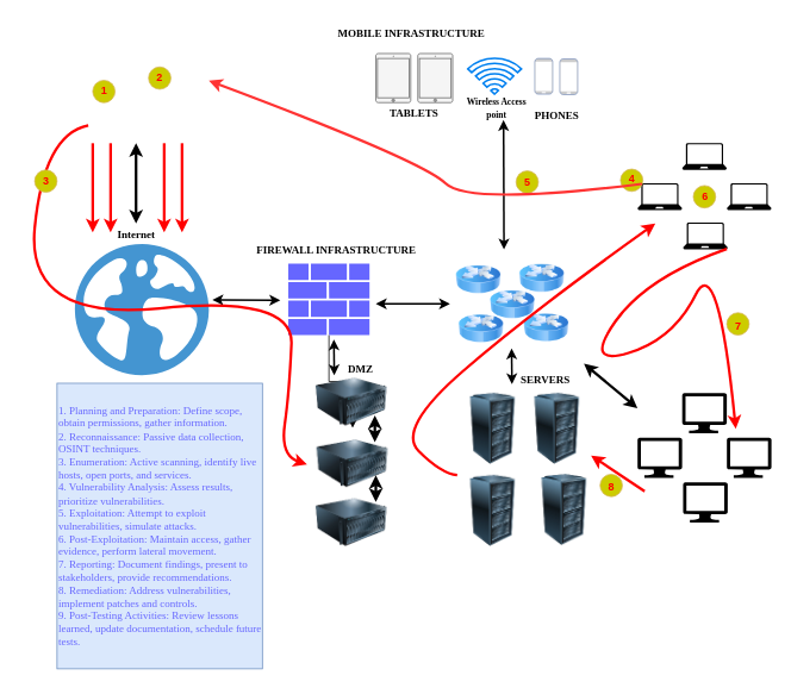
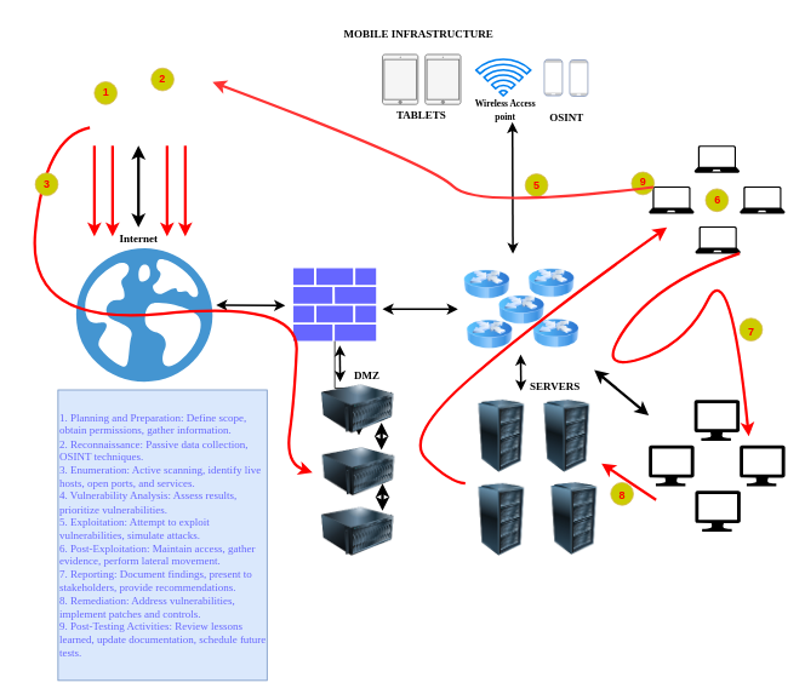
  <mxCell id="0" />
  <mxCell id="1" parent="0" />
  <mxCell id="2" value="" style="shape=image;html=1;verticalAlign=top;verticalLabelPosition=bottom;labelBackgroundColor=#ffffff;imageAspect=0;aspect=fixed;image=https://cdn1.iconfinder.com/data/icons/ui-essential-17/32/UI_Essential_Outline_2_essential-app-ui-computer-error-128.png" vertex="1" parent="1"><mxGeometry x="83" y="20" width="130" height="130" as="geometry" /></mxCell>
  <mxCell id="3" value="" style="shadow=0;dashed=0;html=1;strokeColor=none;fillColor=#4495D1;labelPosition=center;verticalLabelPosition=bottom;verticalAlign=top;align=center;outlineConnect=0;shape=mxgraph.veeam.globe;" vertex="1" parent="1"><mxGeometry x="83" y="273" width="150" height="147" as="geometry" /></mxCell>
  <mxCell id="4" value="&lt;font face=&quot;Garamond&quot;&gt;&lt;span style=&quot;color: rgb(102, 102, 255); background-color: initial;&quot;&gt;1. Planning and Preparation: Define scope, obtain permissions, gather information.&lt;/span&gt;&lt;br&gt;&lt;span style=&quot;color: rgb(102, 102, 255); background-color: initial;&quot;&gt;2. Reconnaissance: Passive data collection, OSINT techniques.&lt;/span&gt;&lt;br&gt;&lt;span style=&quot;color: rgb(102, 102, 255); background-color: initial;&quot;&gt;3. Enumeration: Active scanning, identify live hosts, open ports, and services.&lt;/span&gt;&lt;br&gt;&lt;span style=&quot;color: rgb(102, 102, 255); background-color: initial;&quot;&gt;4. Vulnerability Analysis: Assess results, prioritize vulnerabilities.&lt;/span&gt;&lt;br&gt;&lt;span style=&quot;color: rgb(102, 102, 255); background-color: initial;&quot;&gt;5. Exploitation: Attempt to exploit vulnerabilities, simulate attacks.&lt;/span&gt;&lt;br&gt;&lt;span style=&quot;color: rgb(102, 102, 255); background-color: initial;&quot;&gt;6. Post-Exploitation: Maintain access, gather evidence, perform lateral movement.&lt;/span&gt;&lt;br&gt;&lt;span style=&quot;color: rgb(102, 102, 255); background-color: initial;&quot;&gt;7. Reporting: Document findings, present to stakeholders, provide recommendations.&lt;/span&gt;&lt;br&gt;&lt;span style=&quot;color: rgb(102, 102, 255); background-color: initial;&quot;&gt;8. Remediation: Address vulnerabilities, implement patches and controls.&lt;/span&gt;&lt;br&gt;&lt;span style=&quot;color: rgb(102, 102, 255); background-color: initial;&quot;&gt;9. Post-Testing Activities: Review lessons learned, update documentation, schedule future tests.&lt;/span&gt;&lt;/font&gt;" style="text;html=1;strokeColor=#6c8ebf;fillColor=#dae8fc;align=left;verticalAlign=middle;whiteSpace=wrap;rounded=0;" vertex="1" parent="1"><mxGeometry x="63" y="429" width="230" height="320" as="geometry" /></mxCell>
  <mxCell id="5" value="" style="edgeStyle=orthogonalEdgeStyle;rounded=0;orthogonalLoop=1;jettySize=auto;html=1;" edge="1" parent="1" source="6" target="23"><mxGeometry relative="1" as="geometry" /></mxCell>
  <mxCell id="6" value="" style="sketch=0;aspect=fixed;pointerEvents=1;shadow=0;dashed=0;html=1;strokeColor=none;labelPosition=center;verticalLabelPosition=bottom;verticalAlign=top;align=center;fillColor=#6666FF;shape=mxgraph.mscae.enterprise.firewall" vertex="1" parent="1"><mxGeometry x="322" y="295" width="90.91" height="80" as="geometry" /></mxCell>
  <mxCell id="7" value="" style="html=1;verticalLabelPosition=bottom;align=center;labelBackgroundColor=#ffffff;verticalAlign=top;strokeWidth=2;strokeColor=#0080F0;shadow=0;dashed=0;shape=mxgraph.ios7.icons.wifi;pointerEvents=1" vertex="1" parent="1"><mxGeometry x="523" y="65" width="60" height="40" as="geometry" /></mxCell>
  <mxCell id="8" value="" style="html=1;verticalLabelPosition=bottom;labelBackgroundColor=#ffffff;verticalAlign=top;shadow=0;dashed=0;strokeWidth=1;shape=mxgraph.ios7.misc.ipad7inch;strokeColor=#666666;fillColor=#f5f5f5;fontColor=#333333;" vertex="1" parent="1"><mxGeometry x="420" y="59.5" width="39.09" height="55" as="geometry" /></mxCell>
  <mxCell id="9" value="" style="html=1;verticalLabelPosition=bottom;labelBackgroundColor=#ffffff;verticalAlign=top;shadow=0;dashed=0;strokeWidth=1;shape=mxgraph.ios7.misc.ipad7inch;strokeColor=#666666;fillColor=#f5f5f5;fontColor=#333333;" vertex="1" parent="1"><mxGeometry x="467" y="59.5" width="39.09" height="55" as="geometry" /></mxCell>
  <mxCell id="10" value="" style="fontColor=#0066CC;verticalAlign=top;verticalLabelPosition=bottom;labelPosition=center;align=center;html=1;outlineConnect=0;fillColor=#CCCCCC;strokeColor=#6881B3;gradientColor=none;gradientDirection=north;strokeWidth=2;shape=mxgraph.networks.mobile;" vertex="1" parent="1"><mxGeometry x="598" y="65" width="20" height="40" as="geometry" /></mxCell>
  <mxCell id="11" value="" style="fontColor=#0066CC;verticalAlign=top;verticalLabelPosition=bottom;labelPosition=center;align=center;html=1;outlineConnect=0;fillColor=#CCCCCC;strokeColor=#6881B3;gradientColor=none;gradientDirection=north;strokeWidth=2;shape=mxgraph.networks.mobile;" vertex="1" parent="1"><mxGeometry x="626" y="65.5" width="20" height="40" as="geometry" /></mxCell>
  <mxCell id="12" value="" style="endArrow=classic;html=1;rounded=0;strokeWidth=3;strokeColor=#FF0000;" edge="1" parent="1"><mxGeometry width="50" height="50" relative="1" as="geometry"><mxPoint x="103" y="160" as="sourcePoint" /><mxPoint x="103" y="260" as="targetPoint" /></mxGeometry></mxCell>
  <mxCell id="13" value="" style="endArrow=classic;html=1;rounded=0;strokeWidth=3;strokeColor=#FF0000;" edge="1" parent="1"><mxGeometry width="50" height="50" relative="1" as="geometry"><mxPoint x="123" y="160" as="sourcePoint" /><mxPoint x="123" y="260" as="targetPoint" /></mxGeometry></mxCell>
  <mxCell id="14" value="" style="endArrow=classic;html=1;rounded=0;strokeWidth=3;strokeColor=#FF0000;" edge="1" parent="1"><mxGeometry width="50" height="50" relative="1" as="geometry"><mxPoint x="183" y="160" as="sourcePoint" /><mxPoint x="183" y="260" as="targetPoint" /></mxGeometry></mxCell>
  <mxCell id="15" value="" style="endArrow=classic;html=1;rounded=0;strokeWidth=3;strokeColor=#FF0000;" edge="1" parent="1"><mxGeometry width="50" height="50" relative="1" as="geometry"><mxPoint x="203" y="160" as="sourcePoint" /><mxPoint x="203" y="260" as="targetPoint" /></mxGeometry></mxCell>
  <mxCell id="16" value="" style="endArrow=classic;startArrow=classic;html=1;rounded=0;strokeColor=default;strokeWidth=3;" edge="1" parent="1"><mxGeometry width="50" height="50" relative="1" as="geometry"><mxPoint x="151.5" y="250" as="sourcePoint" /><mxPoint x="151.5" y="160" as="targetPoint" /></mxGeometry></mxCell>
  <mxCell id="17" value="" style="endArrow=classic;startArrow=classic;html=1;rounded=0;strokeWidth=2;" edge="1" parent="1"><mxGeometry width="50" height="50" relative="1" as="geometry"><mxPoint x="420" y="340" as="sourcePoint" /><mxPoint x="503" y="340" as="targetPoint" /></mxGeometry></mxCell>
  <mxCell id="18" value="" style="endArrow=classic;startArrow=classic;html=1;rounded=0;strokeWidth=2;" edge="1" parent="1"><mxGeometry width="50" height="50" relative="1" as="geometry"><mxPoint x="237" y="335.5" as="sourcePoint" /><mxPoint x="313" y="336" as="targetPoint" /></mxGeometry></mxCell>
  <mxCell id="19" value="" style="endArrow=classic;startArrow=classic;html=1;rounded=0;strokeWidth=2;exitX=0.86;exitY=0.088;exitDx=0;exitDy=0;exitPerimeter=0;" edge="1" parent="1"><mxGeometry width="50" height="50" relative="1" as="geometry"><mxPoint x="563.5" y="279" as="sourcePoint" /><mxPoint x="563" y="133.96" as="targetPoint" /><Array as="points" /></mxGeometry></mxCell>
  <mxCell id="20" value="" style="endArrow=classic;startArrow=classic;html=1;rounded=0;strokeWidth=2;" edge="1" parent="1"><mxGeometry width="50" height="50" relative="1" as="geometry"><mxPoint x="373.45" y="420" as="sourcePoint" /><mxPoint x="373" y="380" as="targetPoint" /></mxGeometry></mxCell>
  <mxCell id="21" value="" style="image;html=1;image=img/lib/clip_art/computers/Server_Rack_128x128.png" vertex="1" parent="1"><mxGeometry x="511.09" y="440" width="80" height="80" as="geometry" /></mxCell>
  <mxCell id="22" value="" style="image;html=1;image=img/lib/clip_art/computers/Server_128x128.png" vertex="1" parent="1"><mxGeometry x="353" y="410" width="80" height="80" as="geometry" /></mxCell>
  <mxCell id="23" value="" style="image;html=1;image=img/lib/clip_art/computers/Server_128x128.png" vertex="1" parent="1"><mxGeometry x="354" y="479" width="80" height="80" as="geometry" /></mxCell>
  <mxCell id="24" value="" style="image;html=1;image=img/lib/clip_art/computers/Server_128x128.png" vertex="1" parent="1"><mxGeometry x="353" y="545" width="80" height="80" as="geometry" /></mxCell>
  <mxCell id="25" value="" style="image;html=1;image=img/lib/clip_art/computers/Server_Rack_128x128.png" vertex="1" parent="1"><mxGeometry x="591.09" y="531" width="80" height="80" as="geometry" /></mxCell>
  <mxCell id="26" value="" style="image;html=1;image=img/lib/clip_art/computers/Server_Rack_128x128.png" vertex="1" parent="1"><mxGeometry x="583" y="440" width="80" height="80" as="geometry" /></mxCell>
  <mxCell id="27" value="" style="image;html=1;image=img/lib/clip_art/computers/Server_Rack_128x128.png" vertex="1" parent="1"><mxGeometry x="511.09" y="532" width="80" height="80" as="geometry" /></mxCell>
  <mxCell id="28" value="" style="image;html=1;image=img/lib/clip_art/networking/Router_Icon_128x128.png" vertex="1" parent="1"><mxGeometry x="510" y="273" width="50" height="80" as="geometry" /></mxCell>
  <mxCell id="29" value="" style="image;html=1;image=img/lib/clip_art/networking/Router_Icon_128x128.png" vertex="1" parent="1"><mxGeometry x="548.09" y="301" width="50" height="80" as="geometry" /></mxCell>
  <mxCell id="30" value="" style="image;html=1;image=img/lib/clip_art/networking/Router_Icon_128x128.png" vertex="1" parent="1"><mxGeometry x="513" y="328" width="50" height="80" as="geometry" /></mxCell>
  <mxCell id="31" value="" style="image;html=1;image=img/lib/clip_art/networking/Router_Icon_128x128.png" vertex="1" parent="1"><mxGeometry x="586" y="327" width="50" height="80" as="geometry" /></mxCell>
  <mxCell id="32" value="" style="image;html=1;image=img/lib/clip_art/networking/Router_Icon_128x128.png" vertex="1" parent="1"><mxGeometry x="581" y="273" width="50" height="77" as="geometry" /></mxCell>
  <mxCell id="33" value="" style="endArrow=classic;startArrow=classic;html=1;rounded=0;strokeWidth=2;" edge="1" parent="1"><mxGeometry width="50" height="50" relative="1" as="geometry"><mxPoint x="572.45" y="430" as="sourcePoint" /><mxPoint x="572" y="390" as="targetPoint" /></mxGeometry></mxCell>
  <mxCell id="34" value="" style="verticalLabelPosition=bottom;html=1;verticalAlign=top;align=center;strokeColor=none;fillColor=#000000;shape=mxgraph.azure.laptop;pointerEvents=1;" vertex="1" parent="1"><mxGeometry x="763" y="160" width="50" height="30" as="geometry" /></mxCell>
  <mxCell id="35" value="" style="verticalLabelPosition=bottom;html=1;verticalAlign=top;align=center;strokeColor=none;fillColor=#000000;shape=mxgraph.azure.laptop;pointerEvents=1;" vertex="1" parent="1"><mxGeometry x="713" y="205" width="50" height="30" as="geometry" /></mxCell>
  <mxCell id="36" value="" style="verticalLabelPosition=bottom;html=1;verticalAlign=top;align=center;strokeColor=none;fillColor=#000000;shape=mxgraph.azure.laptop;pointerEvents=1;" vertex="1" parent="1"><mxGeometry x="813" y="205" width="50" height="30" as="geometry" /></mxCell>
  <mxCell id="37" value="" style="verticalLabelPosition=bottom;html=1;verticalAlign=top;align=center;strokeColor=none;fillColor=#000000;shape=mxgraph.azure.laptop;pointerEvents=1;" vertex="1" parent="1"><mxGeometry x="764" y="249" width="50" height="30" as="geometry" /></mxCell>
  <mxCell id="38" value="" style="verticalLabelPosition=bottom;html=1;verticalAlign=top;align=center;strokeColor=none;fillColor=#000000;shape=mxgraph.azure.computer;pointerEvents=1;" vertex="1" parent="1"><mxGeometry x="763" y="440" width="50" height="45" as="geometry" /></mxCell>
  <mxCell id="39" value="" style="verticalLabelPosition=bottom;html=1;verticalAlign=top;align=center;strokeColor=none;fillColor=#000000;shape=mxgraph.azure.computer;pointerEvents=1;" vertex="1" parent="1"><mxGeometry x="764" y="540" width="50" height="45" as="geometry" /></mxCell>
  <mxCell id="40" value="" style="verticalLabelPosition=bottom;html=1;verticalAlign=top;align=center;strokeColor=none;fillColor=#000000;shape=mxgraph.azure.computer;pointerEvents=1;" vertex="1" parent="1"><mxGeometry x="813" y="490" width="50" height="45" as="geometry" /></mxCell>
  <mxCell id="41" value="" style="verticalLabelPosition=bottom;html=1;verticalAlign=top;align=center;strokeColor=none;fillColor=#000000;shape=mxgraph.azure.computer;pointerEvents=1;" vertex="1" parent="1"><mxGeometry x="713" y="490" width="50" height="45" as="geometry" /></mxCell>
  <mxCell id="42" value="" style="curved=1;endArrow=classic;html=1;rounded=0;strokeColor=#FF0000;strokeWidth=3;" edge="1" parent="1"><mxGeometry width="50" height="50" relative="1" as="geometry"><mxPoint x="98" y="140" as="sourcePoint" /><mxPoint x="343" y="520" as="targetPoint" /><Array as="points"><mxPoint x="48" y="150" /><mxPoint x="28" y="360" /><mxPoint x="328" y="330" /><mxPoint x="323" y="440" /><mxPoint x="313" y="510" /></Array></mxGeometry></mxCell>
  <mxCell id="43" value="" style="curved=1;endArrow=classic;html=1;rounded=0;strokeColor=#FF0000;strokeWidth=3;exitX=0;exitY=0;exitDx=0;exitDy=0;" edge="1" parent="1" source="27"><mxGeometry width="50" height="50" relative="1" as="geometry"><mxPoint x="443" y="530" as="sourcePoint" /><mxPoint x="733" y="250" as="targetPoint" /><Array as="points"><mxPoint x="493" y="530" /><mxPoint x="443" y="480" /><mxPoint x="593" y="350" /></Array></mxGeometry></mxCell>
  <mxCell id="44" value="" style="curved=1;endArrow=classic;html=1;rounded=0;strokeColor=#FF0000;strokeWidth=3;exitX=0.98;exitY=0.98;exitDx=0;exitDy=0;exitPerimeter=0;" edge="1" parent="1" source="37"><mxGeometry width="50" height="50" relative="1" as="geometry"><mxPoint x="733" y="340" as="sourcePoint" /><mxPoint x="823" y="480" as="targetPoint" /><Array as="points"><mxPoint x="723" y="310" /><mxPoint x="653" y="410" /><mxPoint x="753" y="380" /><mxPoint x="803" y="280" /></Array></mxGeometry></mxCell>
  <mxCell id="45" value="" style="endArrow=classic;startArrow=classic;html=1;rounded=0;strokeWidth=3;" edge="1" parent="1"><mxGeometry width="50" height="50" relative="1" as="geometry"><mxPoint x="653" y="407" as="sourcePoint" /><mxPoint x="713" y="457" as="targetPoint" /></mxGeometry></mxCell>
  <mxCell id="46" value="" style="endArrow=classic;html=1;rounded=0;strokeWidth=3;strokeColor=#FF0000;" edge="1" parent="1"><mxGeometry width="50" height="50" relative="1" as="geometry"><mxPoint x="721" y="550" as="sourcePoint" /><mxPoint x="661" y="510" as="targetPoint" /></mxGeometry></mxCell>
  <mxCell id="47" value="&lt;b&gt;&lt;font face=&quot;Comic Sans MS&quot;&gt;Internet&lt;/font&gt;&lt;/b&gt;" style="text;html=1;strokeColor=none;fillColor=none;align=center;verticalAlign=middle;whiteSpace=wrap;rounded=0;" vertex="1" parent="1"><mxGeometry x="122" y="248" width="60" height="30" as="geometry" /></mxCell>
  <mxCell id="48" value="&lt;b&gt;&lt;font face=&quot;Comic Sans MS&quot;&gt;MOBILE INFRASTRUCTURE&lt;/font&gt;&lt;/b&gt;" style="text;html=1;strokeColor=none;fillColor=none;align=center;verticalAlign=middle;whiteSpace=wrap;rounded=0;" vertex="1" parent="1"><mxGeometry x="360" y="23" width="200" height="30" as="geometry" /></mxCell>
  <mxCell id="49" value="&lt;b&gt;&lt;font face=&quot;Comic Sans MS&quot;&gt;TABLETS&lt;/font&gt;&lt;/b&gt;" style="text;html=1;strokeColor=none;fillColor=none;align=center;verticalAlign=middle;whiteSpace=wrap;rounded=0;" vertex="1" parent="1"><mxGeometry x="433" y="112" width="60" height="30" as="geometry" /></mxCell>
- <mxCell id="50" value="&lt;b&gt;&lt;font face=&quot;Comic Sans MS&quot;&gt;PHONES&lt;/font&gt;&lt;/b&gt;" style="text;html=1;strokeColor=none;fillColor=none;align=center;verticalAlign=middle;whiteSpace=wrap;rounded=0;" vertex="1" parent="1"><mxGeometry x="593" y="115" width="60" height="30" as="geometry" /></mxCell>
+ <mxCell id="50" value="&lt;b&gt;&lt;font face=&quot;Comic Sans MS&quot;&gt;OSINT&lt;/font&gt;&lt;/b&gt;" style="text;html=1;strokeColor=none;fillColor=none;align=center;verticalAlign=middle;whiteSpace=wrap;rounded=0;" vertex="1" parent="1"><mxGeometry x="593" y="115" width="60" height="30" as="geometry" /></mxCell>
  <mxCell id="51" value="" style="endArrow=classic;startArrow=classic;html=1;rounded=0;strokeWidth=3;" edge="1" parent="1"><mxGeometry width="50" height="50" relative="1" as="geometry"><mxPoint x="418.91" y="495" as="sourcePoint" /><mxPoint x="418.91" y="465" as="targetPoint" /><Array as="points"><mxPoint x="418.91" y="485" /></Array></mxGeometry></mxCell>
  <mxCell id="52" value="" style="endArrow=classic;startArrow=classic;html=1;rounded=0;strokeWidth=3;" edge="1" parent="1"><mxGeometry width="50" height="50" relative="1" as="geometry"><mxPoint x="420" y="562" as="sourcePoint" /><mxPoint x="420" y="532" as="targetPoint" /><Array as="points"><mxPoint x="420" y="552" /></Array></mxGeometry></mxCell>
- <mxCell id="53" value="&lt;b&gt;&lt;font face=&quot;Comic Sans MS&quot;&gt;FIREWALL INFRASTRUCTURE&lt;/font&gt;&lt;/b&gt;" style="text;html=1;strokeColor=none;fillColor=none;align=center;verticalAlign=middle;whiteSpace=wrap;rounded=0;" vertex="1" parent="1"><mxGeometry x="279.09" y="265" width="193.91" height="30" as="geometry" /></mxCell>
  <mxCell id="54" value="&lt;font face=&quot;Comic Sans MS&quot;&gt;&lt;b&gt;DMZ&lt;/b&gt;&lt;/font&gt;" style="text;html=1;strokeColor=none;fillColor=none;align=center;verticalAlign=middle;whiteSpace=wrap;rounded=0;" vertex="1" parent="1"><mxGeometry x="373" y="399" width="60" height="30" as="geometry" /></mxCell>
  <mxCell id="55" value="&lt;b&gt;&lt;font face=&quot;Comic Sans MS&quot;&gt;SERVERS&lt;/font&gt;&lt;/b&gt;" style="text;html=1;strokeColor=none;fillColor=none;align=center;verticalAlign=middle;whiteSpace=wrap;rounded=0;" vertex="1" parent="1"><mxGeometry x="580" y="410" width="60" height="30" as="geometry" /></mxCell>
  <mxCell id="56" value="&lt;b&gt;&lt;font style=&quot;font-size: 10px;&quot; face=&quot;Comic Sans MS&quot;&gt;Wireless Access point&lt;/font&gt;&lt;/b&gt;" style="text;html=1;strokeColor=none;fillColor=none;align=center;verticalAlign=middle;whiteSpace=wrap;rounded=0;" vertex="1" parent="1"><mxGeometry x="519" y="105" width="73" height="30" as="geometry" /></mxCell>
  <mxCell id="57" value="" style="ellipse;whiteSpace=wrap;html=1;aspect=fixed;fillColor=#CCCC00;strokeColor=#d6b656;" vertex="1" parent="1"><mxGeometry x="165.5" y="74.5" width="25" height="25" as="geometry" /></mxCell>
  <mxCell id="58" value="" style="ellipse;whiteSpace=wrap;html=1;aspect=fixed;fillColor=#CCCC00;strokeColor=#d6b656;" vertex="1" parent="1"><mxGeometry x="38" y="190" width="25" height="25" as="geometry" /></mxCell>
  <mxCell id="59" value="" style="ellipse;whiteSpace=wrap;html=1;aspect=fixed;fillColor=#CCCC00;strokeColor=#d6b656;" vertex="1" parent="1"><mxGeometry x="103" y="89.5" width="25" height="25" as="geometry" /></mxCell>
  <mxCell id="60" value="&lt;b&gt;&lt;font color=&quot;#ff0000&quot;&gt;1&lt;/font&gt;&lt;/b&gt;" style="text;html=1;strokeColor=none;fillColor=none;align=center;verticalAlign=middle;whiteSpace=wrap;rounded=0;" vertex="1" parent="1"><mxGeometry x="85.5" y="87" width="60" height="30" as="geometry" /></mxCell>
  <mxCell id="61" value="&lt;b&gt;&lt;font color=&quot;#ff0000&quot;&gt;2&lt;/font&gt;&lt;/b&gt;" style="text;html=1;strokeColor=none;fillColor=none;align=center;verticalAlign=middle;whiteSpace=wrap;rounded=0;" vertex="1" parent="1"><mxGeometry x="148" y="72" width="60" height="30" as="geometry" /></mxCell>
  <mxCell id="62" value="&lt;b&gt;&lt;font color=&quot;#ff0000&quot;&gt;3&lt;/font&gt;&lt;/b&gt;" style="text;html=1;strokeColor=none;fillColor=none;align=center;verticalAlign=middle;whiteSpace=wrap;rounded=0;" vertex="1" parent="1"><mxGeometry x="20.5" y="187.5" width="60" height="30" as="geometry" /></mxCell>
  <mxCell id="63" value="" style="ellipse;whiteSpace=wrap;html=1;aspect=fixed;fillColor=#CCCC00;strokeColor=#d6b656;" vertex="1" parent="1"><mxGeometry x="671.09" y="531" width="25" height="25" as="geometry" /></mxCell>
  <mxCell id="64" value="" style="ellipse;whiteSpace=wrap;html=1;aspect=fixed;fillColor=#CCCC00;strokeColor=#d6b656;" vertex="1" parent="1"><mxGeometry x="813" y="350" width="25" height="25" as="geometry" /></mxCell>
  <mxCell id="65" value="" style="ellipse;whiteSpace=wrap;html=1;aspect=fixed;fillColor=#CCCC00;strokeColor=#d6b656;" vertex="1" parent="1"><mxGeometry x="775.5" y="207.5" width="25" height="25" as="geometry" /></mxCell>
  <mxCell id="66" value="" style="ellipse;whiteSpace=wrap;html=1;aspect=fixed;fillColor=#CCCC00;strokeColor=#d6b656;" vertex="1" parent="1"><mxGeometry x="577" y="191" width="25" height="25" as="geometry" /></mxCell>
  <mxCell id="67" value="" style="ellipse;whiteSpace=wrap;html=1;aspect=fixed;fillColor=#CCCC00;strokeColor=#d6b656;" vertex="1" parent="1"><mxGeometry x="694" y="189" width="25" height="25" as="geometry" /></mxCell>
  <mxCell id="68" value="" style="curved=1;endArrow=classic;html=1;rounded=0;exitX=0.1;exitY=0.02;exitDx=0;exitDy=0;exitPerimeter=0;strokeWidth=3;strokeColor=#FF3333;" edge="1" parent="1" source="35"><mxGeometry width="50" height="50" relative="1" as="geometry"><mxPoint x="473" y="230" as="sourcePoint" /><mxPoint x="233" y="90" as="targetPoint" /><Array as="points"><mxPoint x="523" y="230" /><mxPoint x="473" y="180" /></Array></mxGeometry></mxCell>
- <mxCell id="69" value="&lt;b&gt;&lt;font color=&quot;#ff0000&quot;&gt;4&lt;/font&gt;&lt;/b&gt;" style="text;html=1;strokeColor=none;fillColor=none;align=center;verticalAlign=middle;whiteSpace=wrap;rounded=0;" vertex="1" parent="1"><mxGeometry x="676.5" y="185" width="60" height="30" as="geometry" /></mxCell>
+ <mxCell id="69" value="&lt;b&gt;&lt;font color=&quot;#ff0000&quot;&gt;9&lt;/font&gt;&lt;/b&gt;" style="text;html=1;strokeColor=none;fillColor=none;align=center;verticalAlign=middle;whiteSpace=wrap;rounded=0;" vertex="1" parent="1"><mxGeometry x="676.5" y="185" width="60" height="30" as="geometry" /></mxCell>
  <mxCell id="70" value="&lt;b&gt;&lt;font color=&quot;#ff0000&quot;&gt;5&lt;/font&gt;&lt;/b&gt;" style="text;html=1;strokeColor=none;fillColor=none;align=center;verticalAlign=middle;whiteSpace=wrap;rounded=0;" vertex="1" parent="1"><mxGeometry x="560" y="189" width="60" height="30" as="geometry" /></mxCell>
  <mxCell id="71" value="&lt;b&gt;&lt;font color=&quot;#ff0000&quot;&gt;6&lt;/font&gt;&lt;/b&gt;" style="text;html=1;strokeColor=none;fillColor=none;align=center;verticalAlign=middle;whiteSpace=wrap;rounded=0;" vertex="1" parent="1"><mxGeometry x="759" y="205" width="60" height="30" as="geometry" /></mxCell>
  <mxCell id="72" value="&lt;b&gt;&lt;font color=&quot;#ff0000&quot;&gt;7&lt;/font&gt;&lt;/b&gt;" style="text;html=1;strokeColor=none;fillColor=none;align=center;verticalAlign=middle;whiteSpace=wrap;rounded=0;" vertex="1" parent="1"><mxGeometry x="795.5" y="350" width="60" height="30" as="geometry" /></mxCell>
  <mxCell id="73" value="&lt;b&gt;&lt;font color=&quot;#ff0000&quot;&gt;8&lt;/font&gt;&lt;/b&gt;" style="text;html=1;strokeColor=none;fillColor=none;align=center;verticalAlign=middle;whiteSpace=wrap;rounded=0;" vertex="1" parent="1"><mxGeometry x="653.59" y="531" width="60" height="30" as="geometry" /></mxCell>
